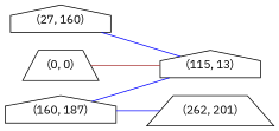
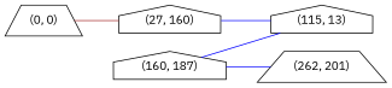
  graph {
    fontname="IBM Plex Sans"
    rankdir=LR
    node [fontname="IBM Plex Sans" shape=house]
    edge [color=blue fontname="IBM Plex Sans" weight=1]
    "(27, 160)"
    "(115, 13)"
    "(160, 187)"
    "(262, 201)" [shape=trapezium]
    "(0, 0)" [shape=trapezium]
    "(27, 160)" -- "(115, 13)" [weight=2]
    "(160, 187)" -- "(115, 13)"
    "(160, 187)" -- "(262, 201)"
-   "(0, 0)" -- "(115, 13)" [color=brown weight=4]
+   "(0, 0)" -- "(27, 160)" [color=brown weight=4]
  }
